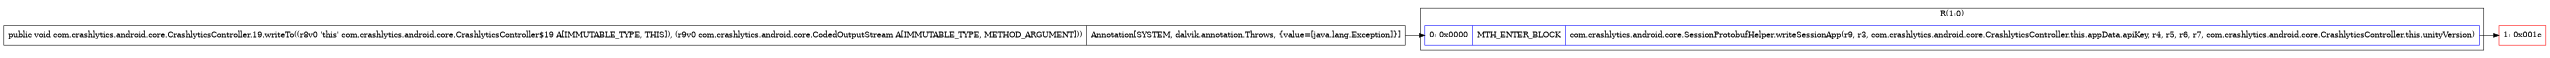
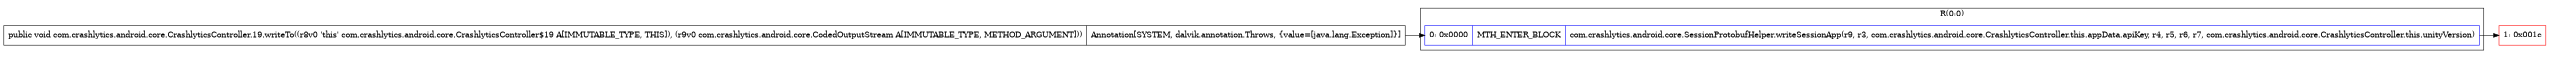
  digraph {
    rankdir=LR
    node [shape=record]
    n1 [color=blue label="{0\:\ 0x0000|MTH_ENTER_BLOCK\l|com.crashlytics.android.core.SessionProtobufHelper.writeSessionApp(r9, r3, com.crashlytics.android.core.CrashlyticsController.this.appData.apiKey, r4, r5, r6, r7, com.crashlytics.android.core.CrashlyticsController.this.unityVersion)\l}"]
    n2 [color=red label="{1\:\ 0x001c}"]
    n3 [label="{public void com.crashlytics.android.core.CrashlyticsController.19.writeTo((r8v0 'this' com.crashlytics.android.core.CrashlyticsController$19 A[IMMUTABLE_TYPE, THIS]), (r9v0 com.crashlytics.android.core.CodedOutputStream A[IMMUTABLE_TYPE, METHOD_ARGUMENT]))  | Annotation[SYSTEM, dalvik.annotation.Throws, \{value=[java.lang.Exception]\}]\l}"]
    subgraph cluster_1 {
-     label="R(1:0)"
+     label="R(0:0)"
      n1
    }
    n1 -> n2
    n3 -> n1
  }
